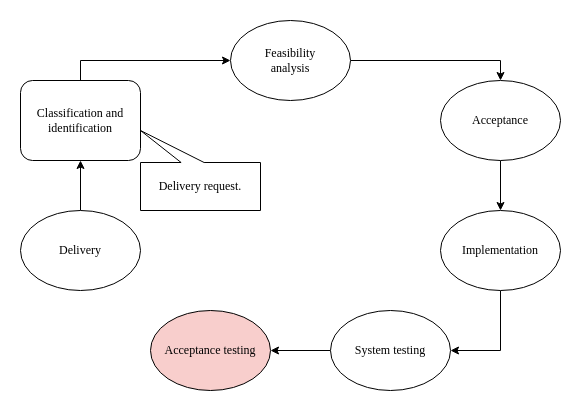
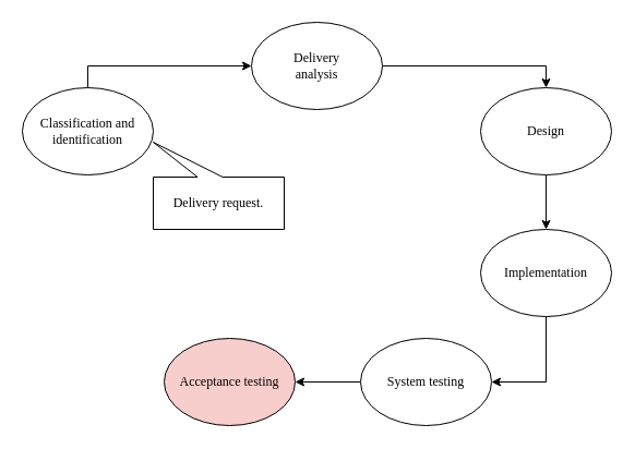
  <mxCell id="0" />
  <mxCell id="1" parent="0" />
  <mxCell id="2" style="edgeStyle=orthogonalEdgeStyle;orthogonalLoop=1;jettySize=auto;html=1;exitX=1;exitY=0.5;exitDx=0;exitDy=0;entryX=0.5;entryY=0;entryDx=0;entryDy=0;rounded=0;startArrow=none;startFill=0;fontFamily=Times New Roman;" parent="1" source="3" target="10" edge="1"><mxGeometry relative="1" as="geometry" /></mxCell>
- <mxCell id="3" value="Feasibility&lt;br&gt;analysis" style="ellipse;whiteSpace=wrap;html=1;fontFamily=Times New Roman;" parent="1" vertex="1"><mxGeometry x="230" y="20" width="120" height="80" as="geometry" /></mxCell>
+ <mxCell id="3" value="Delivery&lt;br&gt;analysis" style="ellipse;whiteSpace=wrap;html=1;fontFamily=Times New Roman;" parent="1" vertex="1"><mxGeometry x="230" y="20" width="120" height="80" as="geometry" /></mxCell>
  <mxCell id="4" value="Acceptance testing" style="ellipse;whiteSpace=wrap;html=1;fontFamily=Times New Roman;fillColor=#f8cecc;" parent="1" vertex="1"><mxGeometry x="150" y="310" width="120" height="80" as="geometry" /></mxCell>
  <mxCell id="5" style="edgeStyle=orthogonalEdgeStyle;rounded=0;orthogonalLoop=1;jettySize=auto;html=1;exitX=0;exitY=0.5;exitDx=0;exitDy=0;entryX=1;entryY=0.5;entryDx=0;entryDy=0;startArrow=none;startFill=0;fontFamily=Times New Roman;" parent="1" source="6" target="4" edge="1"><mxGeometry relative="1" as="geometry" /></mxCell>
  <mxCell id="6" value="System testing" style="ellipse;whiteSpace=wrap;html=1;fontFamily=Times New Roman;" parent="1" vertex="1"><mxGeometry x="330" y="310" width="120" height="80" as="geometry" /></mxCell>
  <mxCell id="7" style="edgeStyle=orthogonalEdgeStyle;rounded=0;orthogonalLoop=1;jettySize=auto;html=1;exitX=0.5;exitY=1;exitDx=0;exitDy=0;entryX=1;entryY=0.5;entryDx=0;entryDy=0;startArrow=none;startFill=0;fontFamily=Times New Roman;" parent="1" source="8" target="6" edge="1"><mxGeometry relative="1" as="geometry" /></mxCell>
  <mxCell id="8" value="Implementation" style="ellipse;whiteSpace=wrap;html=1;fontFamily=Times New Roman;" parent="1" vertex="1"><mxGeometry x="440" y="210" width="120" height="80" as="geometry" /></mxCell>
  <mxCell id="9" style="edgeStyle=orthogonalEdgeStyle;rounded=0;orthogonalLoop=1;jettySize=auto;html=1;exitX=0.5;exitY=1;exitDx=0;exitDy=0;entryX=0.5;entryY=0;entryDx=0;entryDy=0;startArrow=none;startFill=0;fontFamily=Times New Roman;" parent="1" source="10" target="8" edge="1"><mxGeometry relative="1" as="geometry" /></mxCell>
- <mxCell id="10" value="Acceptance" style="ellipse;whiteSpace=wrap;html=1;fontFamily=Times New Roman;" parent="1" vertex="1"><mxGeometry x="440" y="80" width="120" height="80" as="geometry" /></mxCell>
- <mxCell id="11" style="edgeStyle=orthogonalEdgeStyle;rounded=0;orthogonalLoop=1;jettySize=auto;html=1;exitX=0.5;exitY=0;exitDx=0;exitDy=0;startArrow=none;startFill=0;fontFamily=Times New Roman;" parent="1" source="12" target="14" edge="1"><mxGeometry relative="1" as="geometry" /></mxCell>
- <mxCell id="12" value="Delivery" style="ellipse;whiteSpace=wrap;html=1;fontFamily=Times New Roman;" parent="1" vertex="1"><mxGeometry x="20" y="210" width="120" height="80" as="geometry" /></mxCell>
+ <mxCell id="10" value="Design" style="ellipse;whiteSpace=wrap;html=1;fontFamily=Times New Roman;" parent="1" vertex="1"><mxGeometry x="440" y="80" width="120" height="80" as="geometry" /></mxCell>
  <mxCell id="13" style="edgeStyle=orthogonalEdgeStyle;rounded=0;orthogonalLoop=1;jettySize=auto;html=1;exitX=0.5;exitY=0;exitDx=0;exitDy=0;entryX=0;entryY=0.5;entryDx=0;entryDy=0;startArrow=none;startFill=0;fontFamily=Times New Roman;" parent="1" source="14" target="3" edge="1"><mxGeometry relative="1" as="geometry" /></mxCell>
- <mxCell id="14" value="Classification and identification" style="whiteSpace=wrap;html=1;fontFamily=Times New Roman;rounded=1;" parent="1" vertex="1"><mxGeometry x="20" y="80" width="120" height="80" as="geometry" /></mxCell>
+ <mxCell id="14" value="Classification and identification" style="ellipse;whiteSpace=wrap;html=1;fontFamily=Times New Roman;" parent="1" vertex="1"><mxGeometry x="20" y="80" width="120" height="80" as="geometry" /></mxCell>
  <mxCell id="15" value="Delivery request." style="shape=callout;whiteSpace=wrap;html=1;perimeter=calloutPerimeter;position2=1;size=32;position=0.47;base=23;direction=west;fontFamily=Times New Roman;" parent="1" vertex="1"><mxGeometry x="140" y="130" width="120" height="80" as="geometry" /></mxCell>
